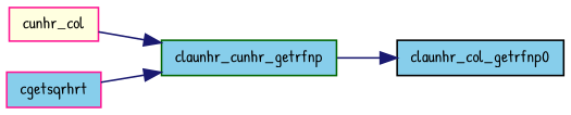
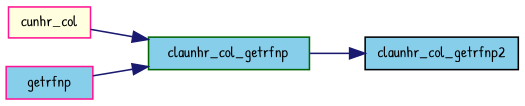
  digraph {
    fontname="Patrick Hand"
    rankdir=RL
    node [color=deeppink fillcolor=skyblue fontname="Patrick Hand" fontsize=10 shape=record style=filled]
    edge [color=midnightblue dir=back fontname="Patrick Hand" fontsize=10 labelfontname=Helvetica labelfontsize=10 style=solid]
-   n1 [color=black fontcolor=black height=0.2 label=claunhr_col_getrfnp0 width=0.4]
-   n2 [color=darkgreen height=0.2 label=claunhr_cunhr_getrfnp width=0.4]
+   n1 [color=black fontcolor=black height=0.2 label=claunhr_col_getrfnp2 width=0.4]
+   n2 [color=darkgreen height=0.2 label=claunhr_col_getrfnp width=0.4]
    n3 [fillcolor=lightyellow height=0.2 label=cunhr_col width=0.4]
-   n4 [height=0.2 label=cgetsqrhrt width=0.4]
+   n4 [height=0.2 label=getrfnp width=0.4]
    n1 -> n2
    n2 -> n3
    n2 -> n4
  }
